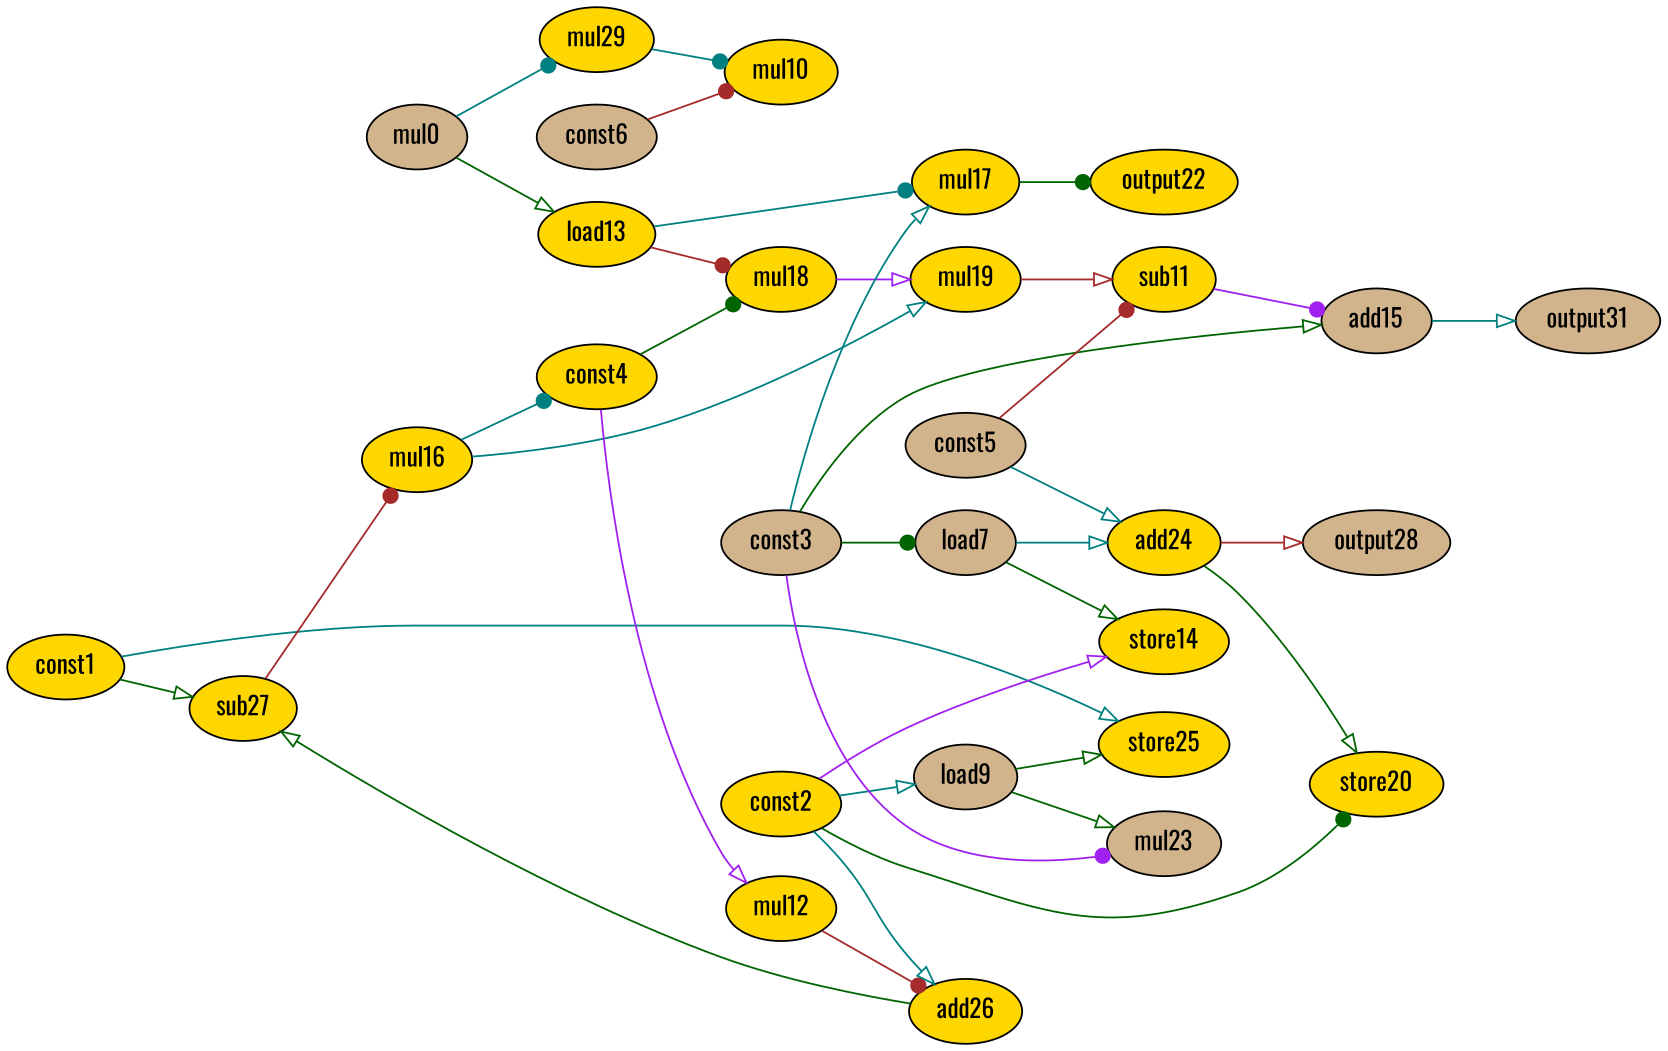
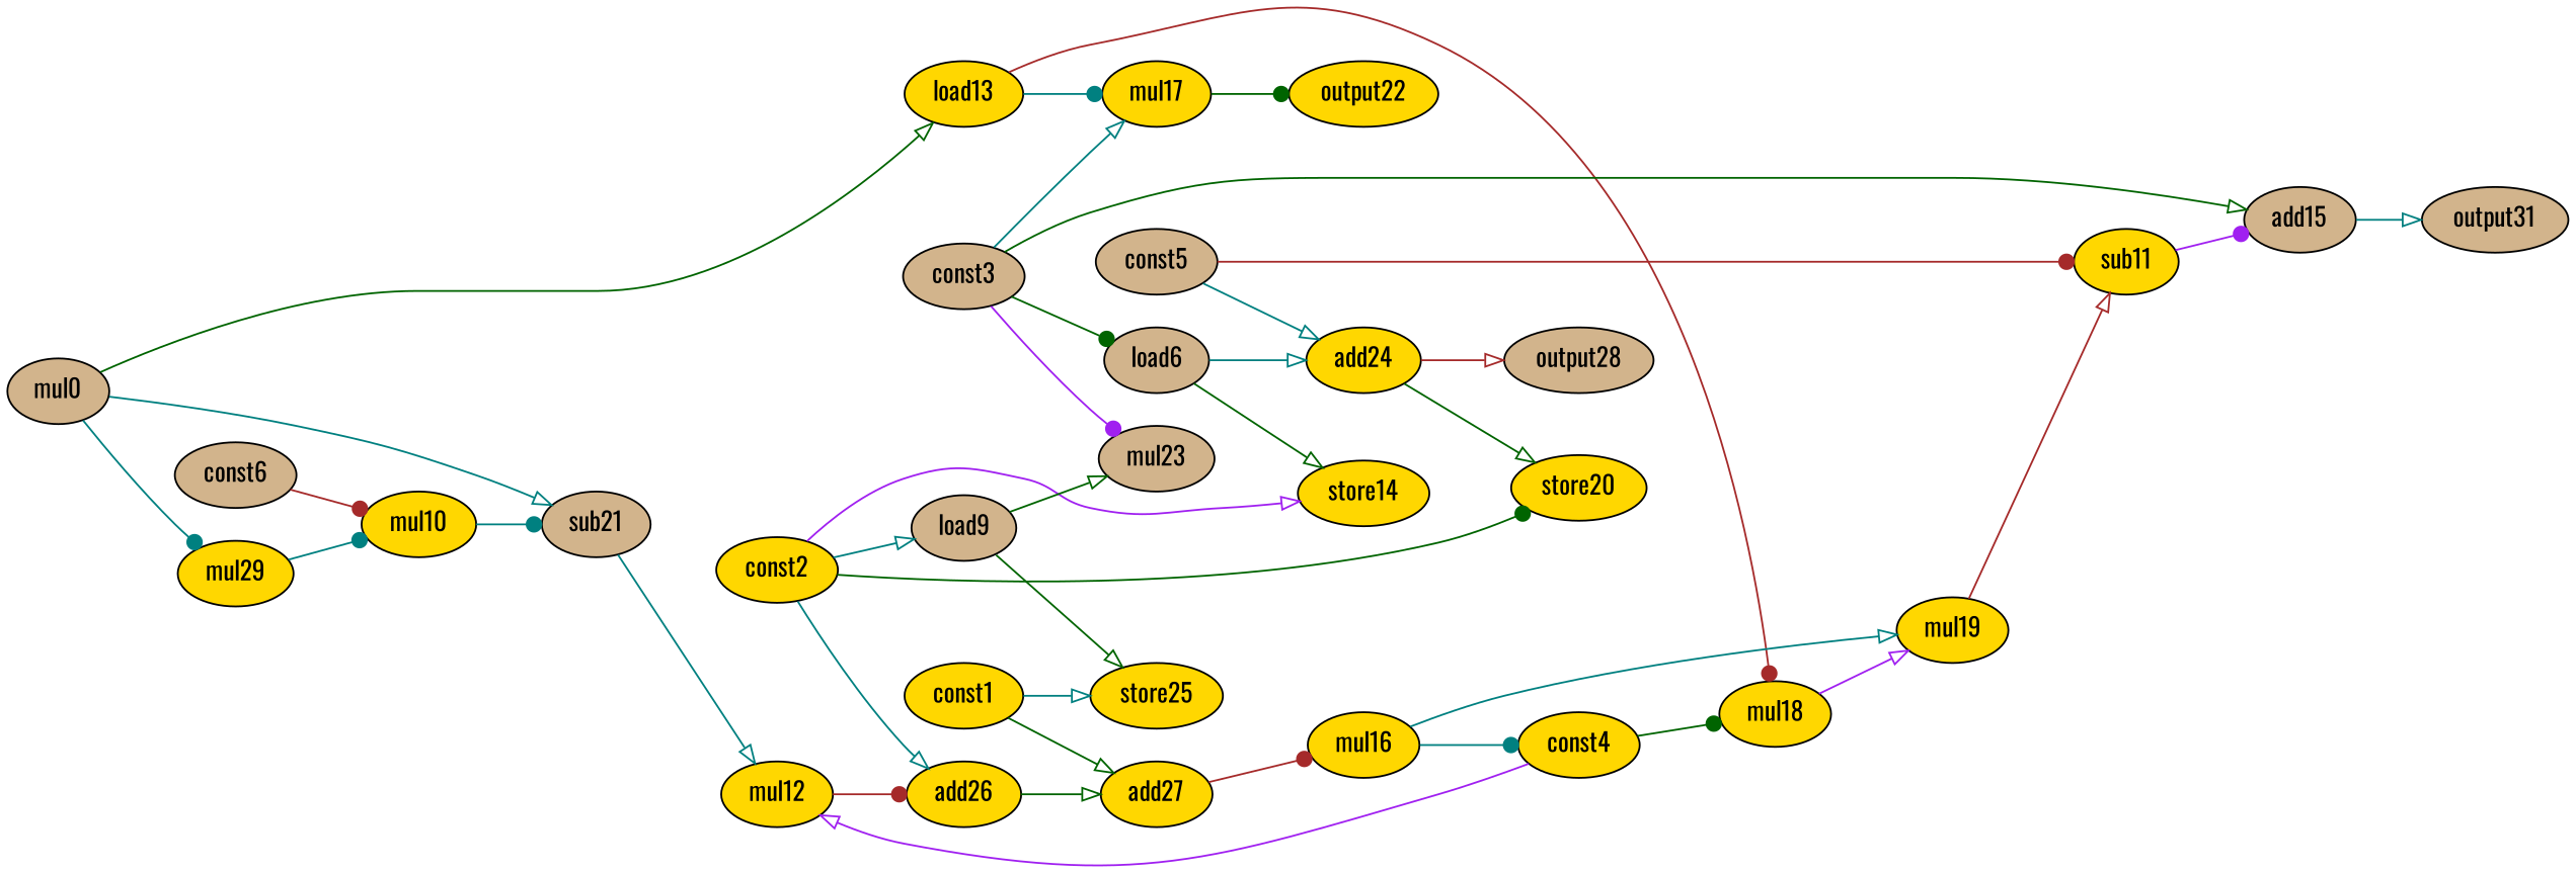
  digraph {
    fontname=Oswald
    rankdir=LR
    node [fillcolor=gold fontname=Oswald opcode=mul style=filled]
    edge [arrowhead=onormal color=teal fontname=Oswald operand=0]
    n1 [fillcolor=tan label=mul0 opcode=const]
    load13 [opcode=load]
+   sub21 [fillcolor=tan opcode=sub]
    mul29
    mul17
    mul18
    mul12
    mul10
    const1 [opcode=const]
    store25 [opcode=store]
-   add27 [opcode=add label=sub27]
+   add27 [opcode=add]
    mul16
    const2 [opcode=const]
    load9 [fillcolor=tan opcode=load]
    store14 [opcode=store]
    store20 [opcode=store]
    add26 [opcode=add]
    mul23 [fillcolor=tan]
    const3 [fillcolor=tan opcode=const]
-   load7 [fillcolor=tan opcode=load]
+   load7 [fillcolor=tan opcode=load label=load6]
    add15 [fillcolor=tan opcode=add]
    add24 [opcode=add]
    n23 [fillcolor=tan label=output31 opcode=output]
    output22 [opcode=output]
    const4 [opcode=const]
    mul19
    const5 [fillcolor=tan opcode=const]
    sub11 [opcode=sub]
    output28 [fillcolor=tan opcode=output]
    const6 [fillcolor=tan opcode=const]
    n1 -> load13 [color=darkgreen]
+   n1 -> sub21
    n1 -> mul29 [arrowhead=dot operand=1]
    load13 -> mul17 [arrowhead=dot operand=1]
    load13 -> mul18 [arrowhead=dot color=brown operand=1]
+   sub21 -> mul12 [operand=1]
    mul29 -> mul10 [arrowhead=dot]
    mul17 -> output22 [arrowhead=dot color=darkgreen]
    mul18 -> mul19 [color=purple operand=1]
    mul12 -> add26 [arrowhead=dot color=brown operand=1]
+   mul10 -> sub21 [arrowhead=dot operand=1]
    const1 -> store25 [operand=1]
    const1 -> add27 [color=darkgreen]
    add27 -> mul16 [arrowhead=dot color=brown]
    mul16 -> const4 [arrowhead=dot operand=1]
    mul16 -> mul19
    const2 -> load9
    const2 -> store14 [color=purple]
    const2 -> store20 [arrowhead=dot color=darkgreen operand=1]
    const2 -> add26
    load9 -> store25 [color=darkgreen]
    load9 -> mul23 [color=darkgreen]
    add26 -> add27 [color=darkgreen operand=1]
    const3 -> mul17
    const3 -> mul23 [arrowhead=dot color=purple operand=1]
    const3 -> load7 [arrowhead=dot color=darkgreen]
    const3 -> add15 [color=darkgreen]
    load7 -> store14 [color=darkgreen operand=1]
    load7 -> add24 [operand=1]
    add15 -> n23
    add24 -> store20 [color=darkgreen]
    add24 -> output28 [color=brown]
    const4 -> mul18 [arrowhead=dot color=darkgreen]
    const4 -> mul12 [color=purple]
    mul19 -> sub11 [color=brown]
    const5 -> add24
    const5 -> sub11 [arrowhead=dot color=brown operand=1]
    sub11 -> add15 [arrowhead=dot color=purple operand=1]
    const6 -> mul10 [arrowhead=dot color=brown operand=1]
  }
